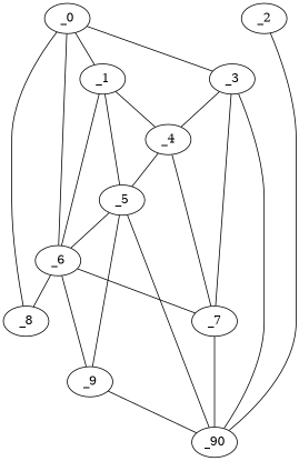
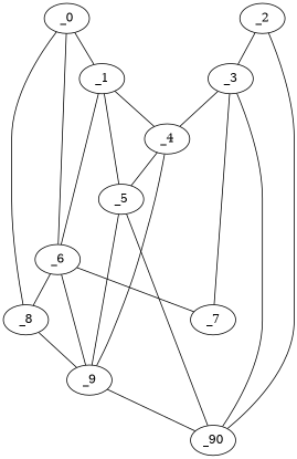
  graph {
    node [x=101 y=11]
    edge [valence=2]
    _0 [x=30]
    _1 [x=30 y=16]
    _6 [x=95 y=22]
    _8
    _4 [x=86 y=49]
    _5 [x=92 y=40]
    _9 [y=17]
    _7 [x=95 y=56]
    _2 [x=69 y=69]
    _3 [x=83 y=63]
    n11 [label=_90 y=65]
    _0 -- _1 [valence=1]
    _0 -- _6 [valence=1]
    _0 -- _8 [valence=1]
    _1 -- _6
    _1 -- _4
    _1 -- _5
    _6 -- _8
    _6 -- _9
    _6 -- _7
+   _8 -- _9 [valence=1]
    _4 -- _5 [valence=1]
-   _4 -- _7
-   _5 -- _6
+   _4 -- _9
    _5 -- _9
    _5 -- n11 [valence=1]
    _9 -- n11 [valence=1]
-   _7 -- n11
-   _0 -- _3
+   _2 -- _3
    _2 -- n11 [valence=1]
    _3 -- _4
    _3 -- _7
    _3 -- n11
  }
